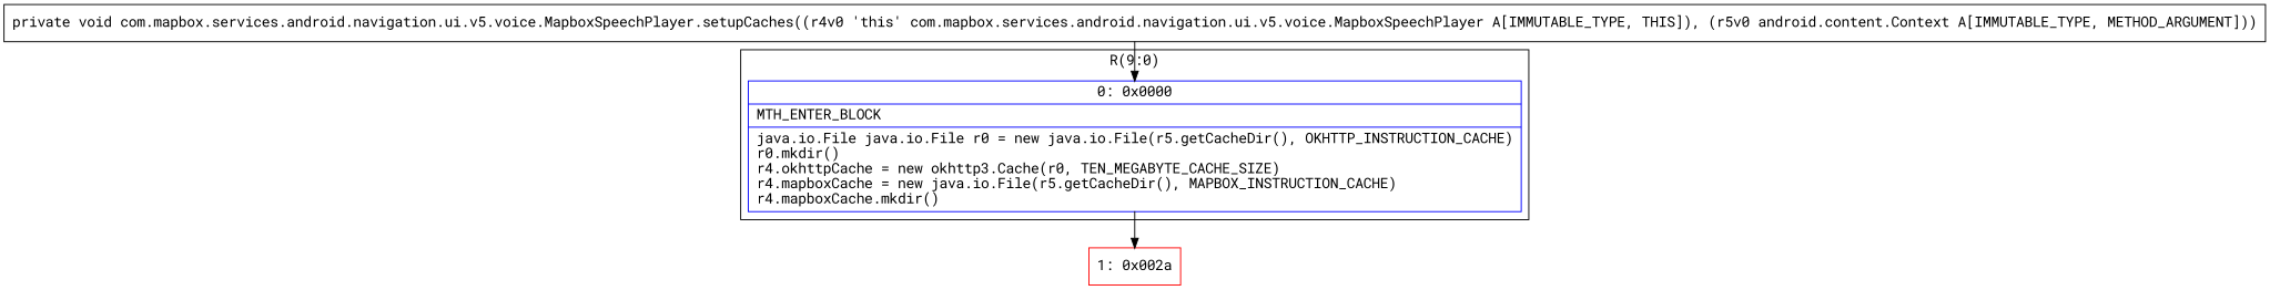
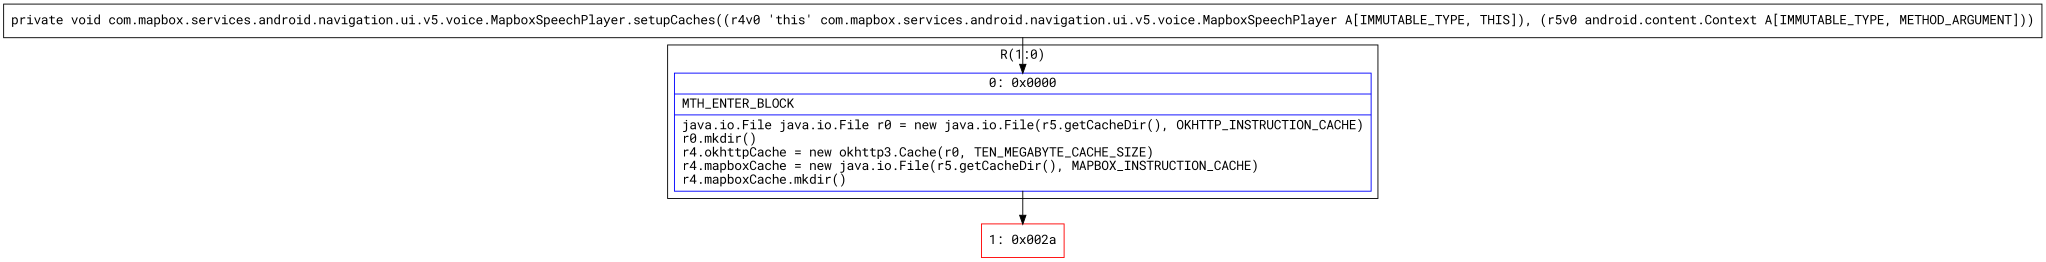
  digraph {
    fontname="Roboto Mono"
    node [shape=record fontname="Roboto Mono"]
    edge [fontname="Roboto Mono"]
    n1 [color=blue label="{0\:\ 0x0000|MTH_ENTER_BLOCK\l|java.io.File java.io.File r0 = new java.io.File(r5.getCacheDir(), OKHTTP_INSTRUCTION_CACHE)\lr0.mkdir()\lr4.okhttpCache = new okhttp3.Cache(r0, TEN_MEGABYTE_CACHE_SIZE)\lr4.mapboxCache = new java.io.File(r5.getCacheDir(), MAPBOX_INSTRUCTION_CACHE)\lr4.mapboxCache.mkdir()\l}"]
    n2 [color=red label="{1\:\ 0x002a}"]
    n3 [label="{private void com.mapbox.services.android.navigation.ui.v5.voice.MapboxSpeechPlayer.setupCaches((r4v0 'this' com.mapbox.services.android.navigation.ui.v5.voice.MapboxSpeechPlayer A[IMMUTABLE_TYPE, THIS]), (r5v0 android.content.Context A[IMMUTABLE_TYPE, METHOD_ARGUMENT])) }"]
    subgraph cluster_1 {
-     label="R(9:0)"
+     label="R(1:0)"
      n1
    }
    n1 -> n2
    n3 -> n1
  }
